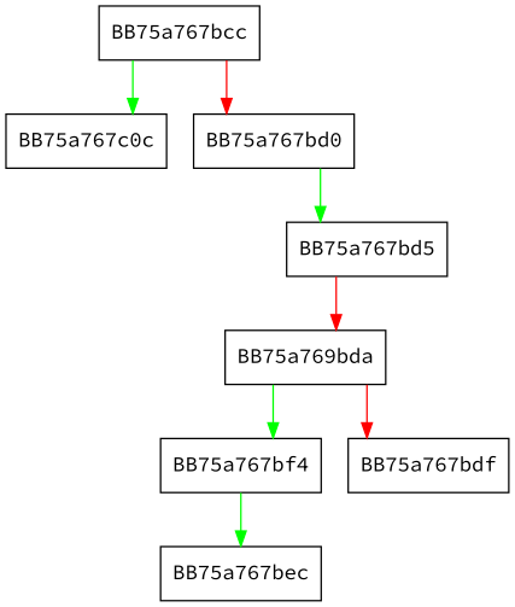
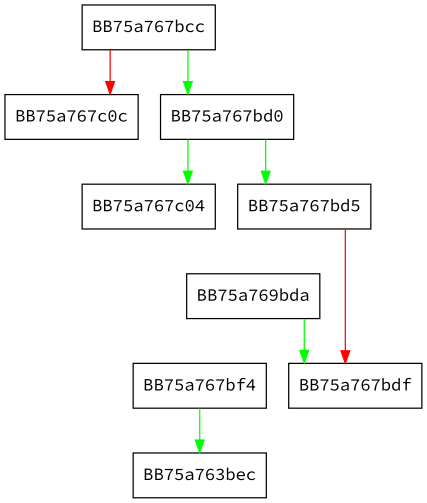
  digraph {
    fontname="Source Code Pro"
    splines=ortho
    node [fontname="Source Code Pro" shape=box]
    edge [color=green fontname="Source Code Pro"]
    BB75a767bcc
    BB75a767c0c
    BB75a767bd0
+   BB75a767c04
    BB75a767bd5
    n6 [label=BB75a769bda]
    BB75a767bf4
    BB75a767bdf
-   BB75a767bec
-   BB75a767bcc -> BB75a767c0c
-   BB75a767bcc -> BB75a767bd0 [color=red]
+   BB75a767bec [label=BB75a763bec]
+   BB75a767bcc -> BB75a767c0c [color=red]
+   BB75a767bcc -> BB75a767bd0
+   BB75a767bd0 -> BB75a767c04
    BB75a767bd0 -> BB75a767bd5
-   BB75a767bd5 -> n6 [color=red]
-   n6 -> BB75a767bf4
-   n6 -> BB75a767bdf [color=red]
+   BB75a767bd5 -> BB75a767bdf [color=red]
+   n6 -> BB75a767bdf
    BB75a767bf4 -> BB75a767bec
  }
